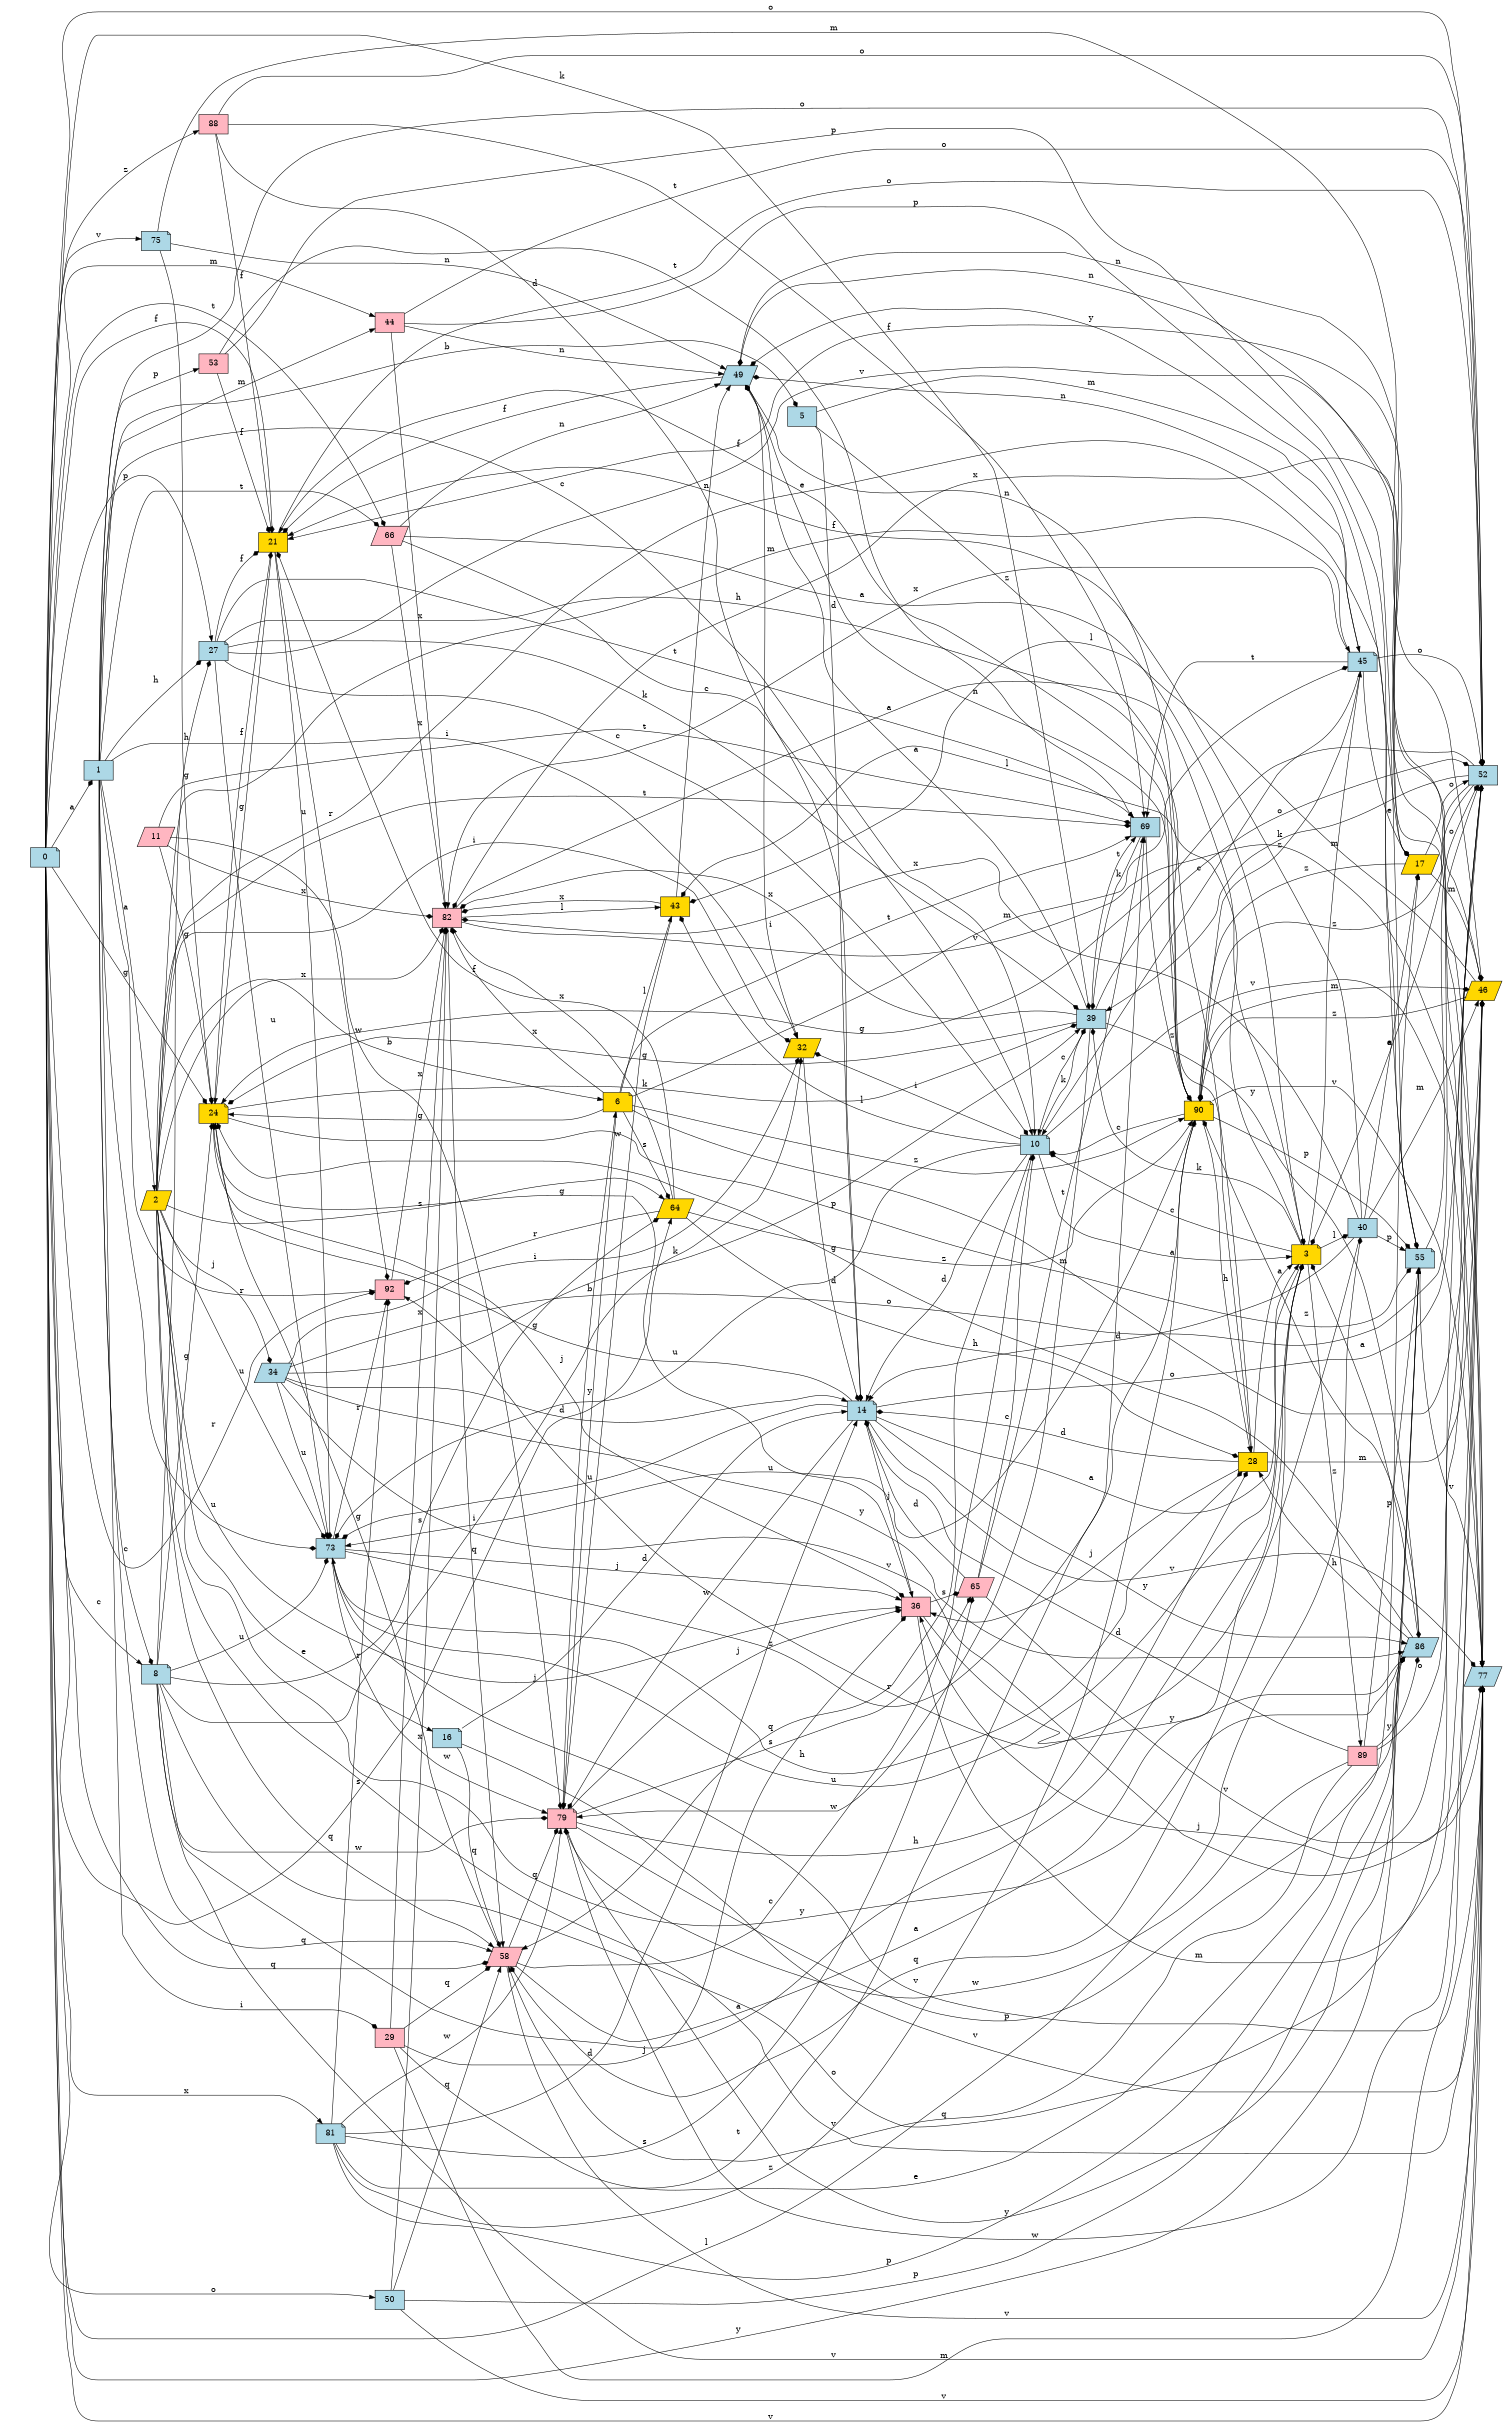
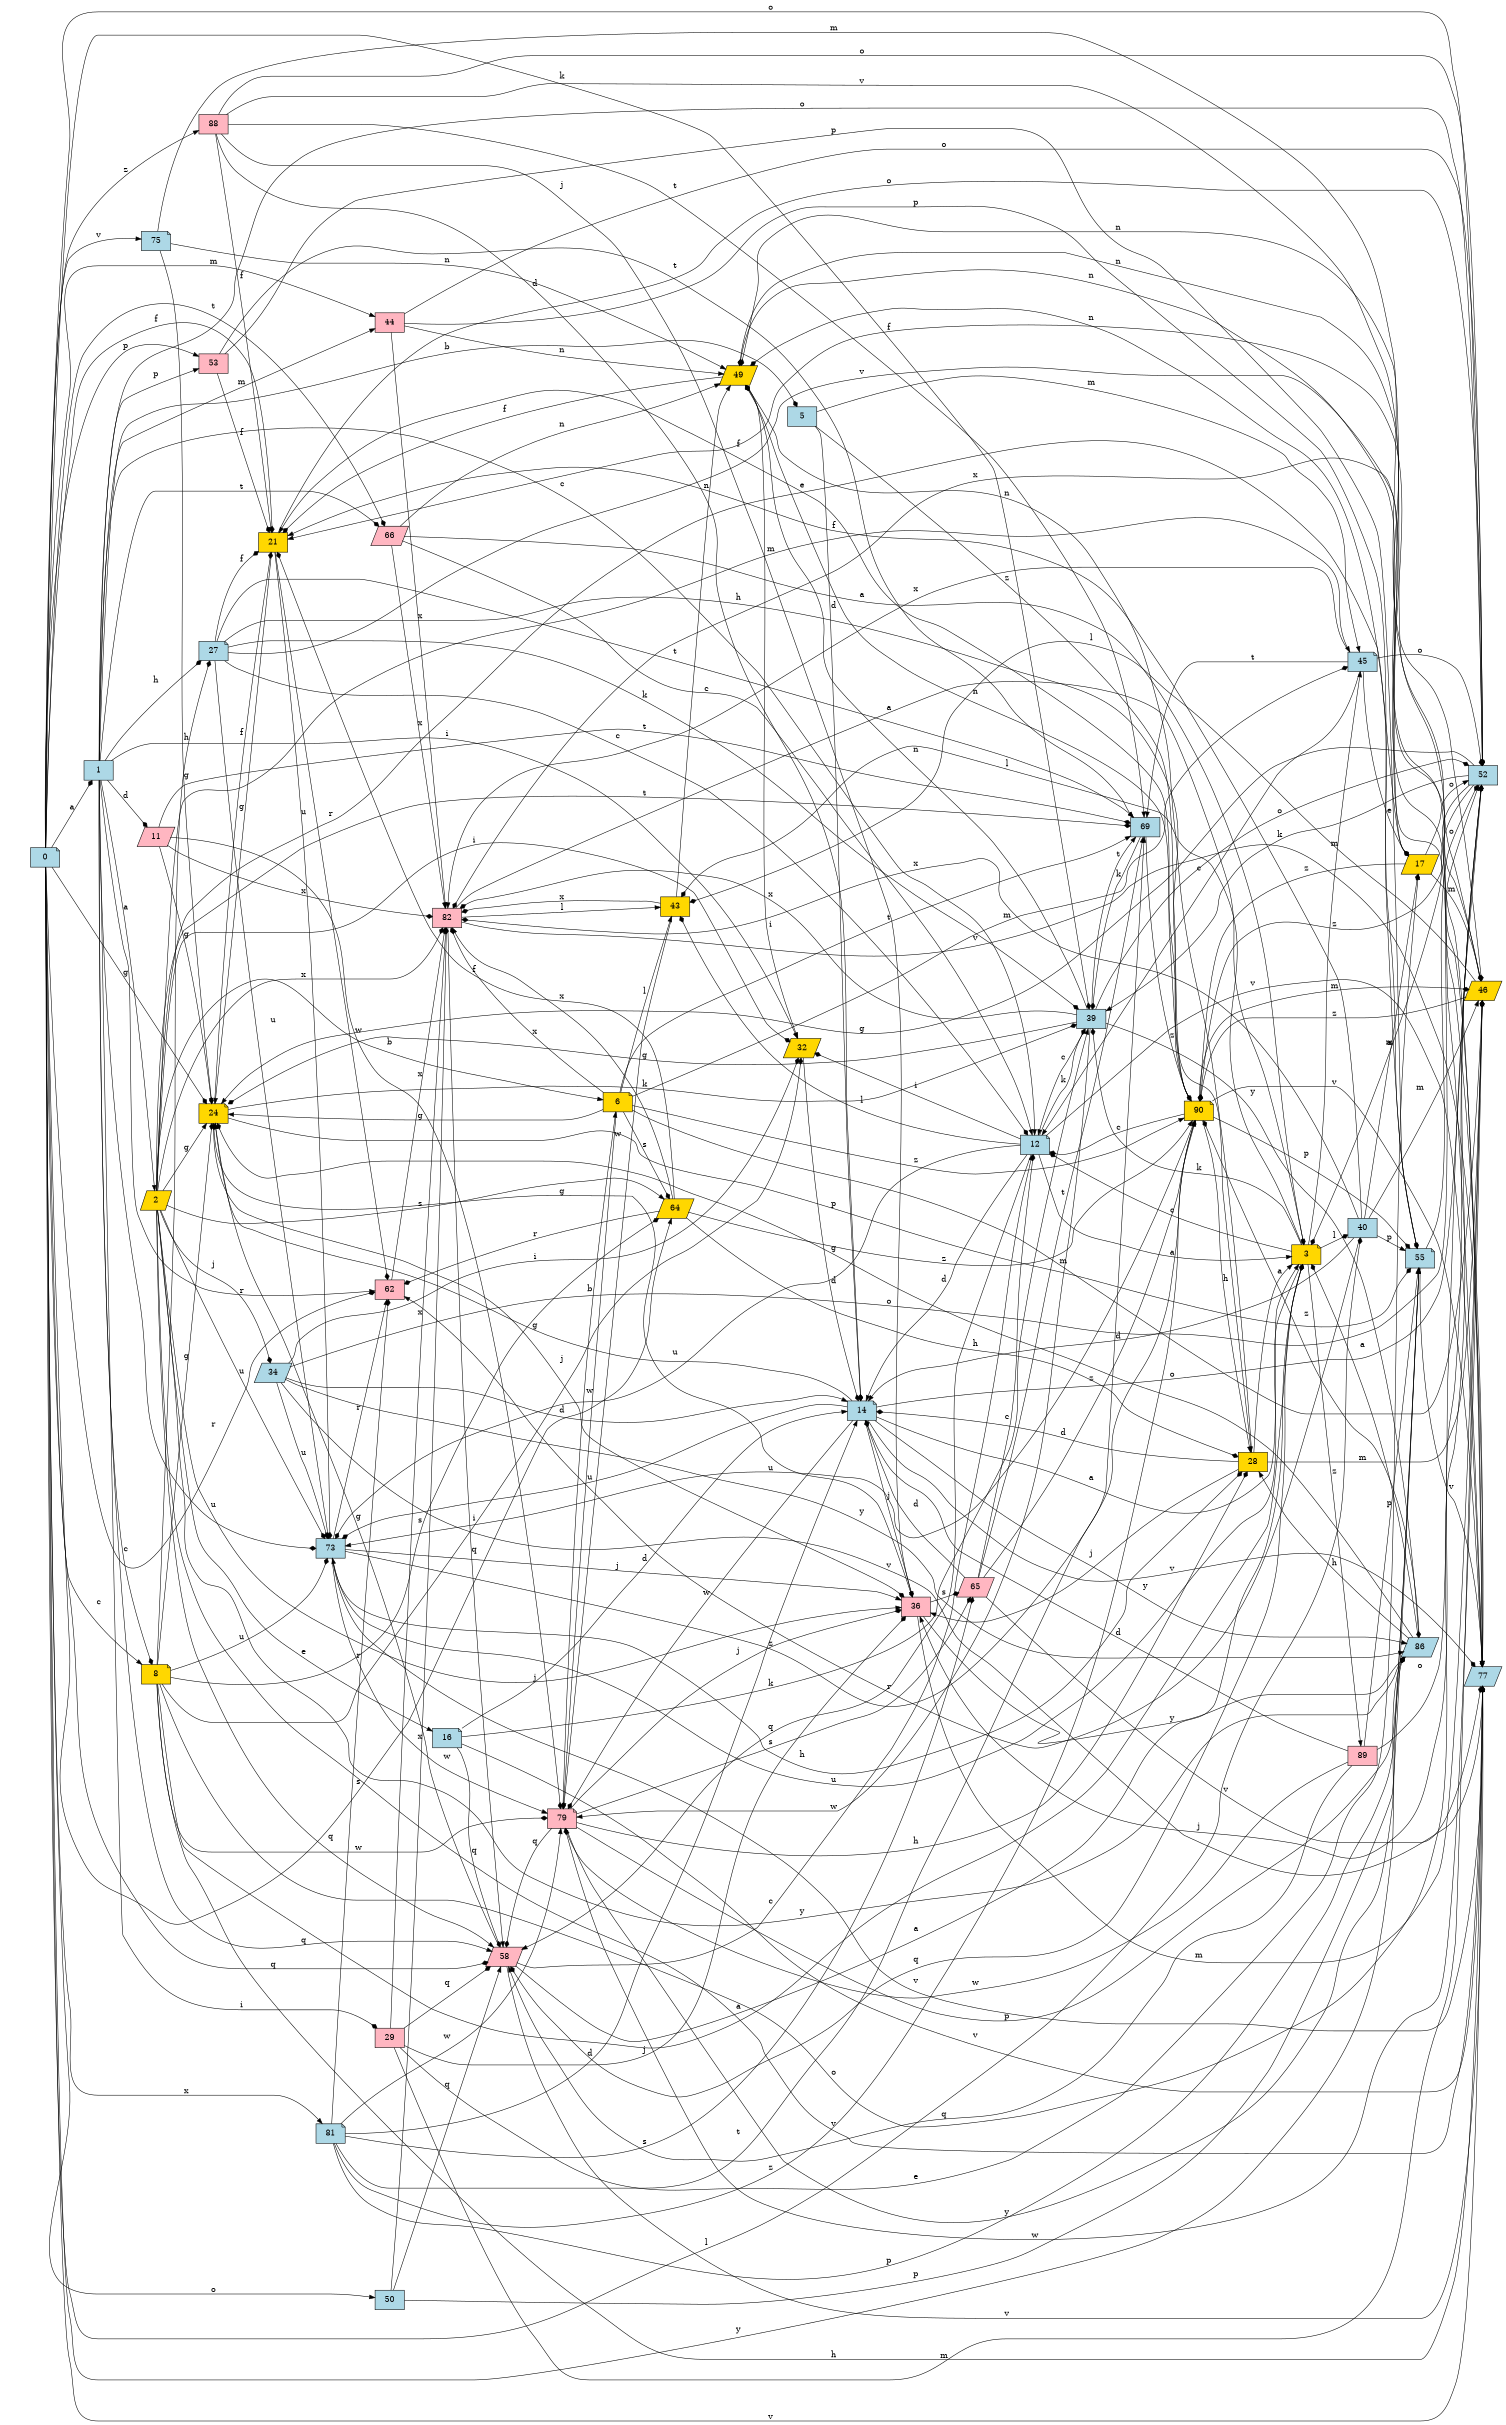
  strict digraph {
    rankdir=LR
    node [fillcolor=lightblue shape=box style=filled]
    edge [arrowhead=diamond]
    0 [shape=note]
    1
-   8 [shape=note]
+   8 [fillcolor=gold shape=note]
    21 [fillcolor=gold]
    24 [fillcolor=gold shape=note]
    39
    40
    44 [fillcolor=lightpink]
    50
    52
    53 [fillcolor=lightpink]
    58 [fillcolor=lightpink shape=parallelogram]
-   62 [fillcolor=lightpink label=92]
+   62 [fillcolor=lightpink]
    64 [fillcolor=gold shape=parallelogram]
    66 [fillcolor=lightpink shape=parallelogram]
    75 [shape=note]
    77 [shape=parallelogram]
    81 [shape=note]
    86 [shape=parallelogram]
    88 [fillcolor=lightpink]
    2 [fillcolor=gold shape=parallelogram]
    5
-   10 [shape=note]
+   10 [shape=note label=12]
    11 [fillcolor=lightpink shape=parallelogram]
    27 [shape=note]
    29 [fillcolor=lightpink]
    32 [fillcolor=gold shape=parallelogram]
    73
    3 [fillcolor=gold shape=note]
    79 [fillcolor=lightpink shape=note]
    36 [fillcolor=lightpink]
    55 [shape=note]
    69
    82 [fillcolor=lightpink]
-   49 [shape=parallelogram]
+   49 [fillcolor=gold shape=parallelogram]
    17 [fillcolor=gold shape=parallelogram]
    14 [shape=note]
    46 [fillcolor=gold shape=parallelogram]
    90 [fillcolor=gold shape=note]
    28 [fillcolor=gold]
    65 [fillcolor=lightpink shape=parallelogram]
    6 [fillcolor=gold shape=note]
    16 [shape=note]
    34 [shape=parallelogram]
    45 [shape=note]
    43 [fillcolor=gold]
    89 [fillcolor=lightpink]
    0 -> 1 [label=a]
    0 -> 8 [arrowhead=normal label=c]
    0 -> 21 [label=f]
    0 -> 24 [label=g]
    0 -> 39 [label=k]
    0 -> 40 [label=l]
    0 -> 44 [arrowhead=normal label=m]
    0 -> 50 [arrowhead=normal label=o]
    0 -> 52 [label=o]
-   0 -> 27 [arrowhead=normal label=p]
+   0 -> 53 [arrowhead=normal label=p]
    0 -> 58 [label=q]
    0 -> 62 [label=r]
    0 -> 64 [arrowhead=normal label=s]
    0 -> 66 [label=t]
    0 -> 75 [arrowhead=normal label=v]
    0 -> 77 [label=v]
    0 -> 81 [arrowhead=normal label=x]
    0 -> 86 [label=y]
    0 -> 88 [arrowhead=normal label=z]
    1 -> 8 [label=c]
    1 -> 44 [arrowhead=normal label=m]
    1 -> 52 [label=o]
    1 -> 53 [arrowhead=normal label=p]
    1 -> 58 [arrowhead=normal label=q]
    1 -> 62 [arrowhead=normal label=r]
    1 -> 66 [label=t]
    1 -> 2 [arrowhead=normal label=a]
    1 -> 5 [label=b]
    1 -> 10 [arrowhead=normal label=c]
+   1 -> 11 [label=d]
    1 -> 27 [label=h]
    1 -> 29 [label=i]
    1 -> 32 [arrowhead=normal label=i]
    1 -> 73 [label=u]
    8 -> 24 [label=g]
    8 -> 52 [label=o]
    8 -> 64 [label=s]
-   8 -> 77 [arrowhead=normal label=v]
+   8 -> 77 [arrowhead=normal label=h]
    8 -> 27 [label=h]
    8 -> 32 [label=i]
    8 -> 73 [label=u]
    8 -> 3 [label=a]
    8 -> 79 [label=w]
    21 -> 24 [arrowhead=normal label=g]
    21 -> 52 [label=o]
    21 -> 62 [label=r]
    21 -> 73 [label=u]
    24 -> 21 [label=f]
    24 -> 39 [label=k]
    24 -> 36 [label=j]
    24 -> 55 [label=p]
    39 -> 24 [label=g]
    39 -> 52 [label=o]
    39 -> 86 [label=y]
    39 -> 10 [arrowhead=normal label=c]
    39 -> 79 [arrowhead=normal label=w]
    39 -> 69 [arrowhead=normal label=t]
    39 -> 82 [label=x]
-   39 -> 49 [label=a]
+   39 -> 49 [label=n]
    40 -> 21 [arrowhead=normal label=f]
    40 -> 62 [arrowhead=normal label=r]
    40 -> 55 [arrowhead=normal label=p]
    40 -> 82 [label=x]
-   40 -> 17 [label=e]
+   40 -> 17 [label=m]
    40 -> 14 [arrowhead=normal label=d]
    40 -> 46 [arrowhead=normal label=m]
    44 -> 52 [arrowhead=normal label=o]
    44 -> 55 [label=p]
    44 -> 82 [arrowhead=normal label=x]
    44 -> 49 [arrowhead=normal label=n]
    50 -> 58 [arrowhead=normal label=q]
-   50 -> 77 [arrowhead=normal label=v]
+   88 -> 77 [arrowhead=normal label=v]
    50 -> 55 [arrowhead=normal label=p]
    50 -> 82 [label=x]
    52 -> 24 [arrowhead=normal label=g]
    52 -> 39 [arrowhead=normal label=k]
    52 -> 3 [label=a]
    52 -> 36 [arrowhead=normal label=j]
    52 -> 90 [label=z]
    53 -> 21 [label=f]
    53 -> 55 [arrowhead=normal label=p]
    53 -> 69 [arrowhead=normal label=t]
    58 -> 24 [arrowhead=normal label=g]
    58 -> 77 [arrowhead=normal label=v]
    58 -> 10 [arrowhead=normal label=c]
    58 -> 3 [label=a]
    62 -> 82 [label=x]
    64 -> 21 [label=f]
    64 -> 62 [label=r]
    64 -> 82 [arrowhead=normal label=x]
    64 -> 90 [arrowhead=normal label=z]
    64 -> 28 [label=h]
    66 -> 10 [arrowhead=normal label=c]
    66 -> 3 [arrowhead=normal label=a]
    66 -> 82 [arrowhead=normal label=x]
    66 -> 49 [arrowhead=normal label=n]
    75 -> 24 [label=g]
    75 -> 49 [arrowhead=normal label=n]
    75 -> 46 [label=m]
    77 -> 21 [arrowhead=normal label=f]
    77 -> 49 [label=n]
    81 -> 62 [label=r]
    81 -> 79 [arrowhead=normal label=w]
    81 -> 55 [arrowhead=normal label=p]
    81 -> 69 [arrowhead=normal label=t]
    81 -> 14 [arrowhead=normal label=d]
    81 -> 90 [arrowhead=normal label=z]
    81 -> 65 [label=s]
    86 -> 24 [label=g]
    86 -> 3 [label=a]
    86 -> 90 [label=z]
    86 -> 28 [arrowhead=normal label=h]
    88 -> 21 [arrowhead=normal label=f]
    88 -> 52 [label=o]
+   88 -> 36 [label=j]
    88 -> 69 [arrowhead=normal label=t]
    88 -> 14 [label=d]
+   2 -> 24 [arrowhead=normal label=g]
    2 -> 58 [arrowhead=normal label=q]
    2 -> 64 [arrowhead=normal label=s]
    2 -> 77 [arrowhead=normal label=v]
    2 -> 86 [label=y]
    2 -> 32 [label=i]
    2 -> 73 [label=u]
    2 -> 36 [arrowhead=normal label=j]
    2 -> 69 [label=t]
    2 -> 82 [label=x]
    2 -> 17 [label=e]
    2 -> 6 [arrowhead=normal label=b]
    2 -> 16 [arrowhead=normal label=e]
    2 -> 34 [label=j]
    2 -> 45 [arrowhead=normal label=m]
    5 -> 14 [label=d]
    5 -> 90 [label=z]
    5 -> 45 [arrowhead=normal label=m]
    10 -> 39 [label=k]
    10 -> 58 [arrowhead=normal label=q]
    10 -> 77 [arrowhead=normal label=v]
    10 -> 32 [label=i]
    10 -> 73 [label=u]
    10 -> 3 [arrowhead=normal label=a]
    10 -> 14 [arrowhead=normal label=d]
    10 -> 43 [label=l]
    11 -> 24 [arrowhead=normal label=g]
    11 -> 79 [label=w]
    11 -> 69 [label=t]
    11 -> 82 [label=x]
    27 -> 21 [label=f]
    27 -> 39 [label=k]
    27 -> 77 [label=v]
    27 -> 10 [label=c]
    27 -> 73 [label=u]
    27 -> 69 [arrowhead=normal label=t]
    27 -> 28 [arrowhead=normal label=h]
    29 -> 58 [label=q]
    29 -> 36 [label=j]
    29 -> 82 [label=x]
    29 -> 17 [arrowhead=normal label=e]
    29 -> 46 [label=m]
    32 -> 14 [label=d]
    73 -> 62 [arrowhead=normal label=r]
    73 -> 77 [label=v]
    73 -> 79 [arrowhead=normal label=w]
    73 -> 36 [arrowhead=normal label=j]
    73 -> 90 [label=z]
    73 -> 28 [label=h]
    3 -> 39 [label=k]
    3 -> 40 [label=l]
    3 -> 58 [label=q]
    3 -> 10 [label=c]
    3 -> 73 [arrowhead=normal label=u]
    3 -> 45 [arrowhead=normal label=m]
    3 -> 43 [label=l]
    3 -> 89 [arrowhead=normal label=z]
-   58 -> 79 [label=q]
+   79 -> 58 [label=q]
    79 -> 86 [label=y]
    79 -> 36 [label=j]
    79 -> 55 [arrowhead=normal label=p]
    79 -> 28 [label=h]
    79 -> 65 [label=s]
    79 -> 6 [arrowhead=normal label=b]
    36 -> 24 [label=g]
    36 -> 86 [arrowhead=normal label=y]
    36 -> 46 [arrowhead=normal label=m]
    36 -> 65 [label=s]
    55 -> 52 [label=o]
    55 -> 77 [arrowhead=normal label=v]
-   55 -> 49 [label=y]
+   55 -> 49 [label=n]
    69 -> 39 [label=k]
    69 -> 90 [arrowhead=normal label=z]
    82 -> 58 [arrowhead=normal label=q]
    82 -> 77 [arrowhead=normal label=v]
    82 -> 3 [label=a]
    82 -> 43 [arrowhead=normal label=l]
    49 -> 21 [label=f]
    49 -> 32 [arrowhead=normal label=i]
    17 -> 52 [arrowhead=normal label=o]
    17 -> 49 [label=n]
    17 -> 46 [label=m]
    17 -> 90 [label=z]
    14 -> 24 [arrowhead=normal label=g]
    14 -> 52 [label=o]
    14 -> 77 [label=v]
    14 -> 86 [arrowhead=normal label=y]
    14 -> 73 [label=u]
    14 -> 3 [arrowhead=normal label=a]
    14 -> 79 [label=w]
    14 -> 36 [arrowhead=normal label=j]
    46 -> 79 [label=w]
    46 -> 82 [label=x]
-   45 -> 49 [label=n]
+   46 -> 49 [label=n]
    46 -> 90 [label=z]
    46 -> 43 [label=l]
    90 -> 21 [arrowhead=normal label=f]
    90 -> 77 [arrowhead=normal label=v]
    90 -> 10 [label=c]
    90 -> 73 [arrowhead=normal label=u]
    90 -> 55 [label=p]
    90 -> 49 [label=n]
    90 -> 46 [label=m]
    90 -> 28 [arrowhead=normal label=h]
    28 -> 3 [arrowhead=normal label=a]
    28 -> 36 [arrowhead=normal label=j]
    28 -> 49 [label=n]
    28 -> 14 [label=d]
    28 -> 46 [label=m]
    65 -> 77 [label=v]
    65 -> 10 [label=c]
    65 -> 69 [arrowhead=normal label=t]
    65 -> 14 [label=d]
    6 -> 24 [arrowhead=normal label=g]
    6 -> 64 [label=s]
-   6 -> 79 [label=y]
+   6 -> 79 [label=w]
    6 -> 69 [arrowhead=normal label=t]
    6 -> 82 [label=x]
    6 -> 46 [label=m]
    6 -> 90 [arrowhead=normal label=z]
    6 -> 45 [label=m]
    6 -> 43 [arrowhead=normal label=l]
-   34 -> 39 [arrowhead=normal label=k]
+   16 -> 39 [arrowhead=normal label=k]
    16 -> 58 [label=q]
    16 -> 77 [label=v]
    16 -> 14 [arrowhead=normal label=d]
    34 -> 52 [arrowhead=normal label=o]
    34 -> 77 [arrowhead=normal label=v]
    34 -> 86 [arrowhead=normal label=y]
    34 -> 32 [label=i]
    34 -> 73 [label=u]
    34 -> 14 [arrowhead=normal label=d]
    45 -> 52 [label=o]
    45 -> 10 [arrowhead=normal label=c]
    45 -> 69 [arrowhead=normal label=t]
    45 -> 82 [arrowhead=normal label=x]
    45 -> 17 [label=e]
-   45 -> 90 [arrowhead=normal label=z]
+   65 -> 90 [arrowhead=normal label=z]
    43 -> 79 [arrowhead=normal label=w]
    43 -> 82 [label=x]
    43 -> 49 [arrowhead=normal label=n]
    89 -> 52 [arrowhead=normal label=o]
    89 -> 58 [arrowhead=normal label=q]
-   89 -> 86 [label=y]
    89 -> 79 [arrowhead=normal label=w]
    89 -> 55 [arrowhead=normal label=p]
    89 -> 14 [label=d]
  }
